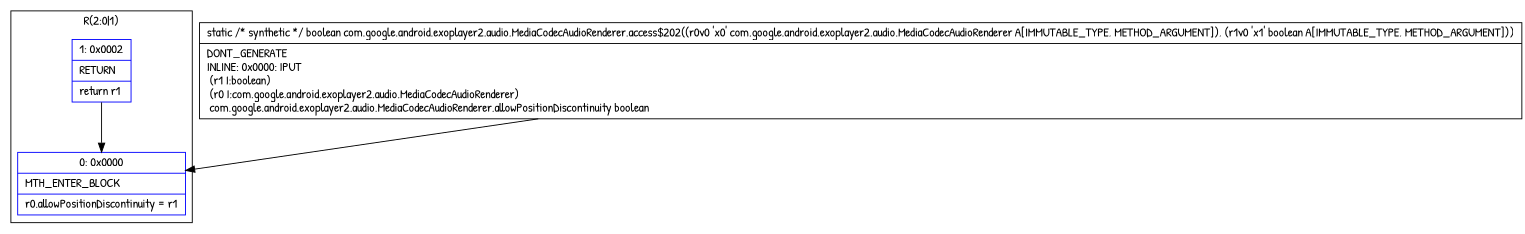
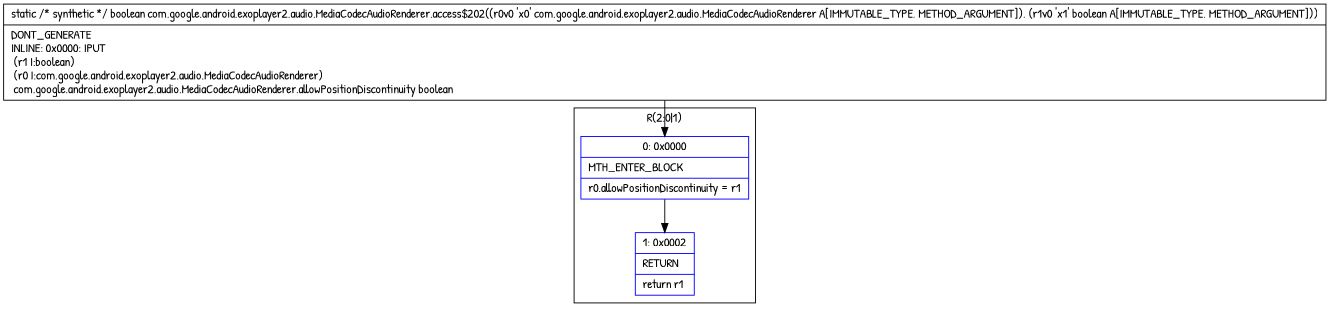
  digraph {
    fontname="Patrick Hand"
    node [color=blue shape=record fontname="Patrick Hand"]
    edge [fontname="Patrick Hand"]
    n1 [label="{0\:\ 0x0000|MTH_ENTER_BLOCK\l|r0.allowPositionDiscontinuity = r1\l}"]
    n2 [label="{1\:\ 0x0002|RETURN\l|return r1\l}"]
    n3 [label="{static \/* synthetic *\/ boolean com.google.android.exoplayer2.audio.MediaCodecAudioRenderer.access$202((r0v0 'x0' com.google.android.exoplayer2.audio.MediaCodecAudioRenderer A[IMMUTABLE_TYPE, METHOD_ARGUMENT]), (r1v0 'x1' boolean A[IMMUTABLE_TYPE, METHOD_ARGUMENT]))  | DONT_GENERATE\lINLINE: 0x0000: IPUT  \l  (r1 I:boolean)\l  (r0 I:com.google.android.exoplayer2.audio.MediaCodecAudioRenderer)\l com.google.android.exoplayer2.audio.MediaCodecAudioRenderer.allowPositionDiscontinuity boolean\l}" color=""]
    subgraph cluster_1 {
      label="R(2:0|1)"
      n1
      n2
    }
-   n2 -> n1
+   n1 -> n2
    n3 -> n1
  }
